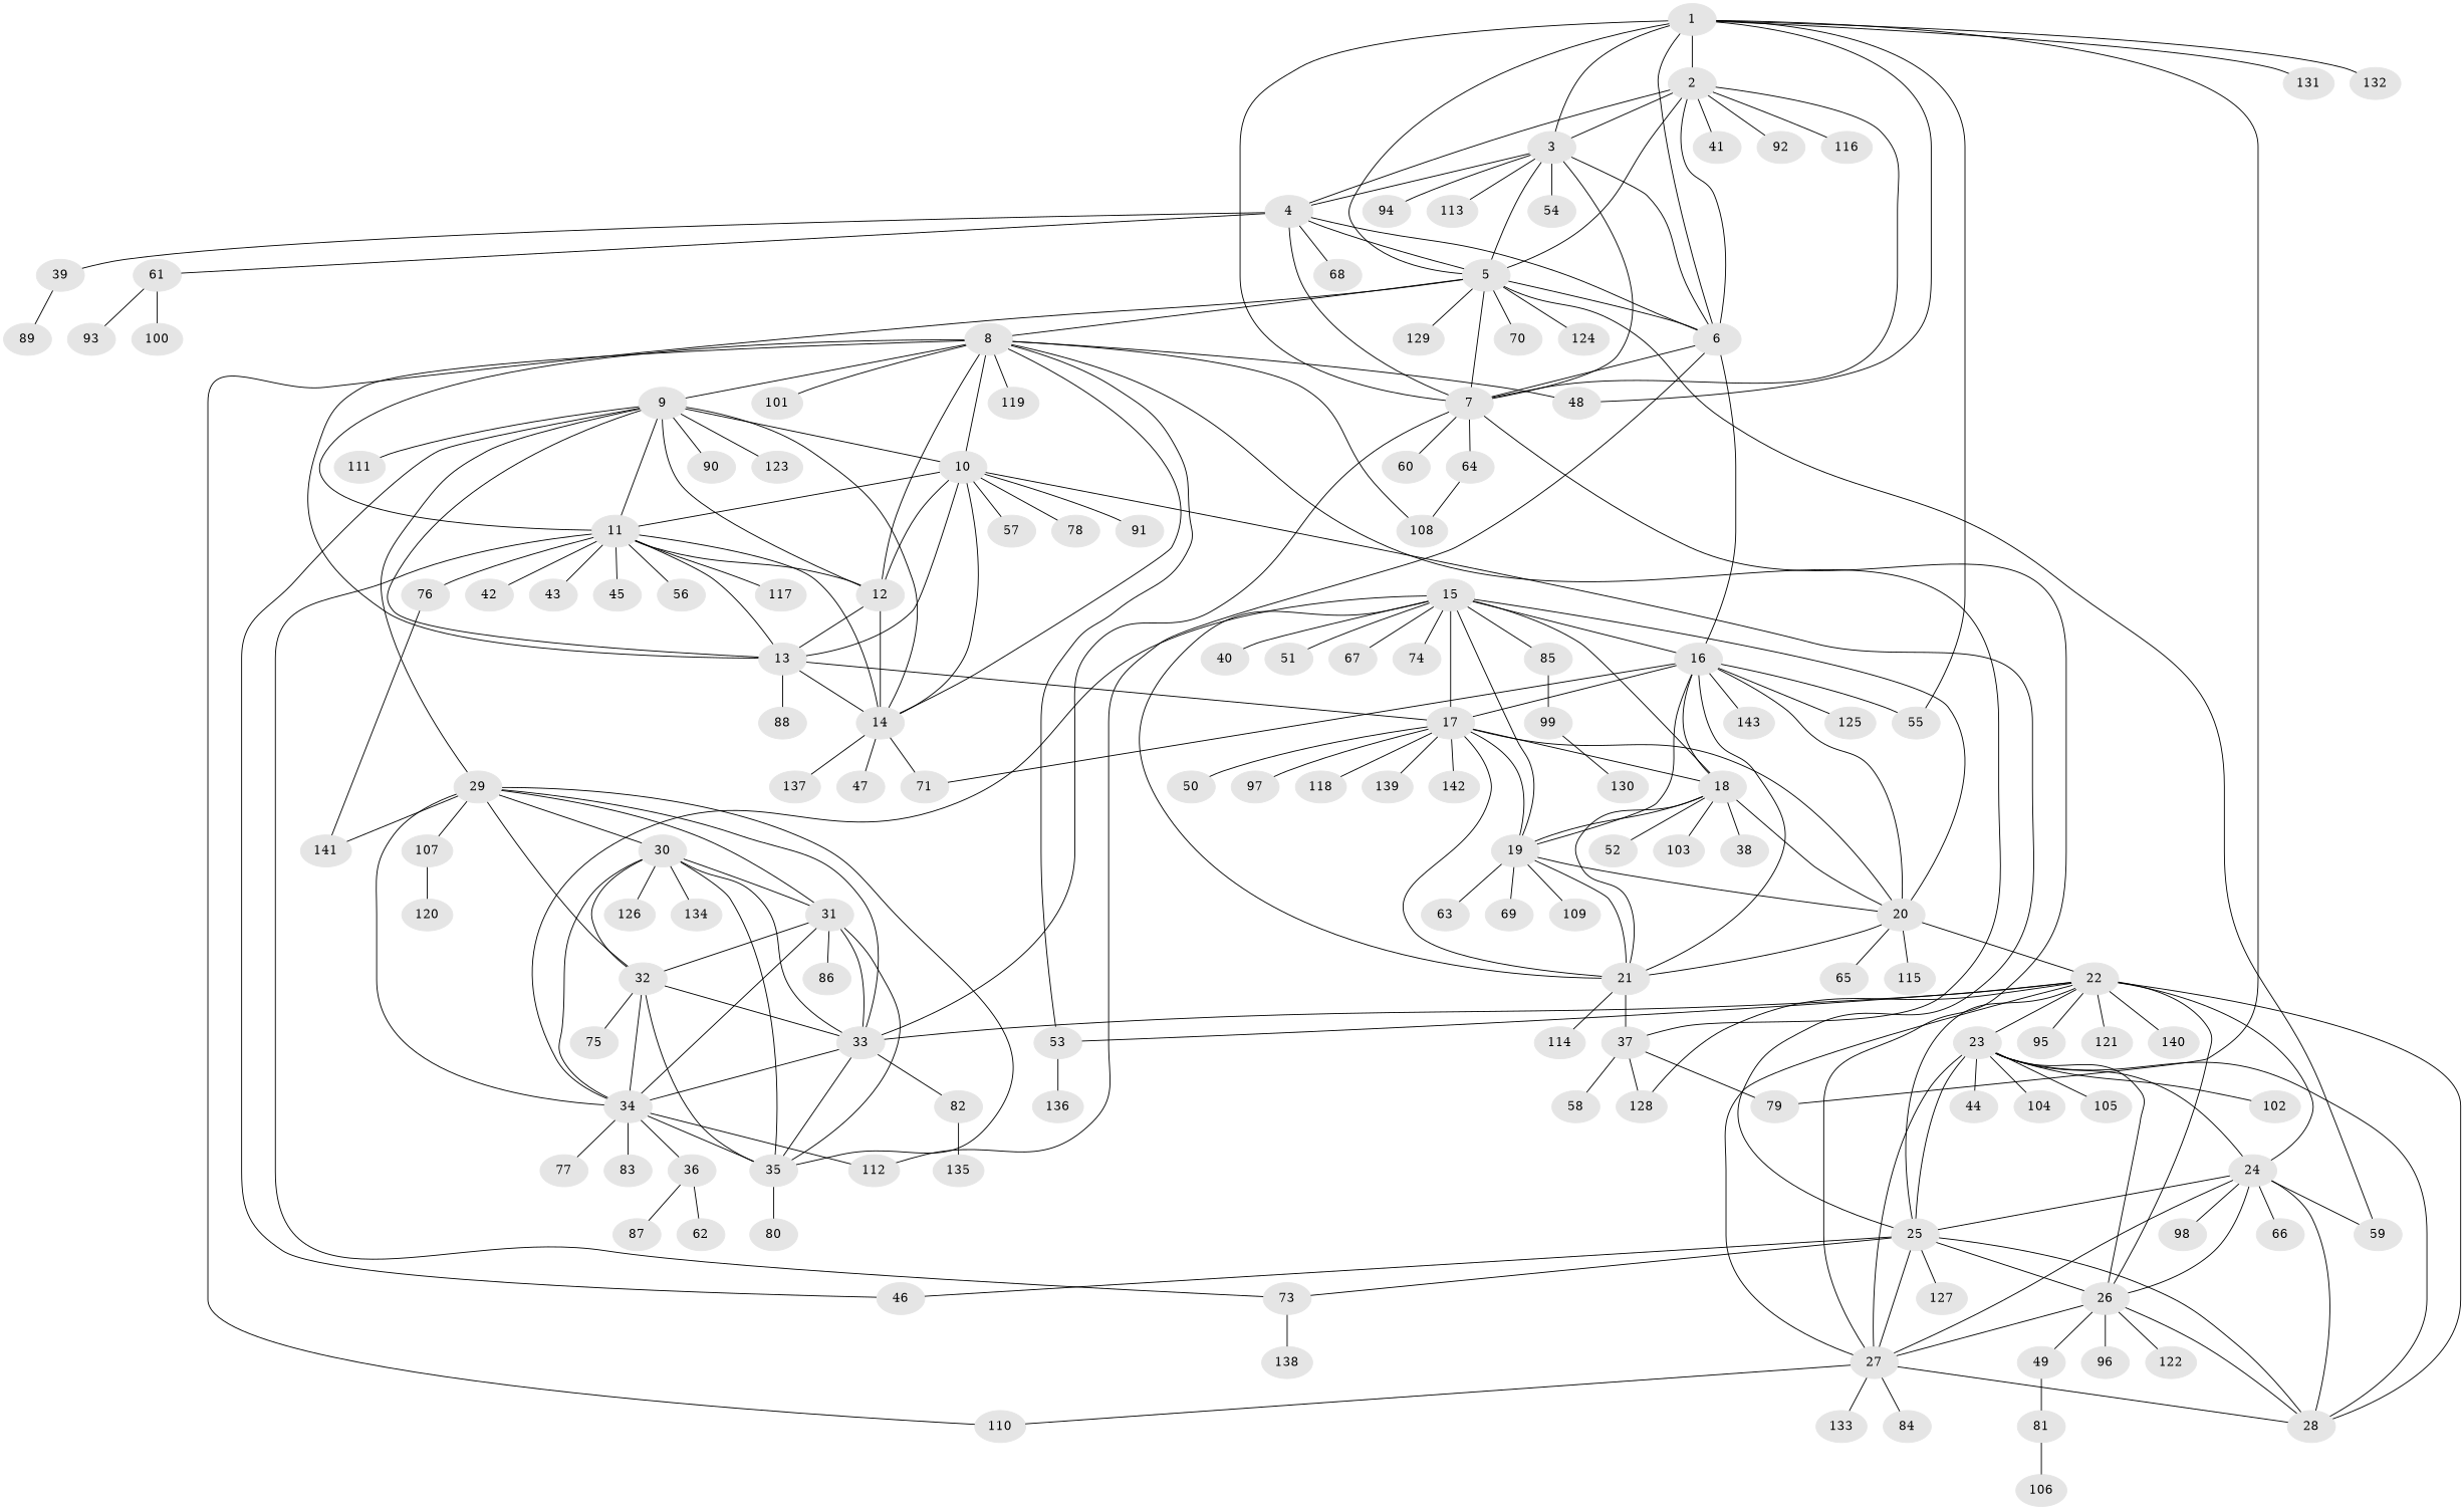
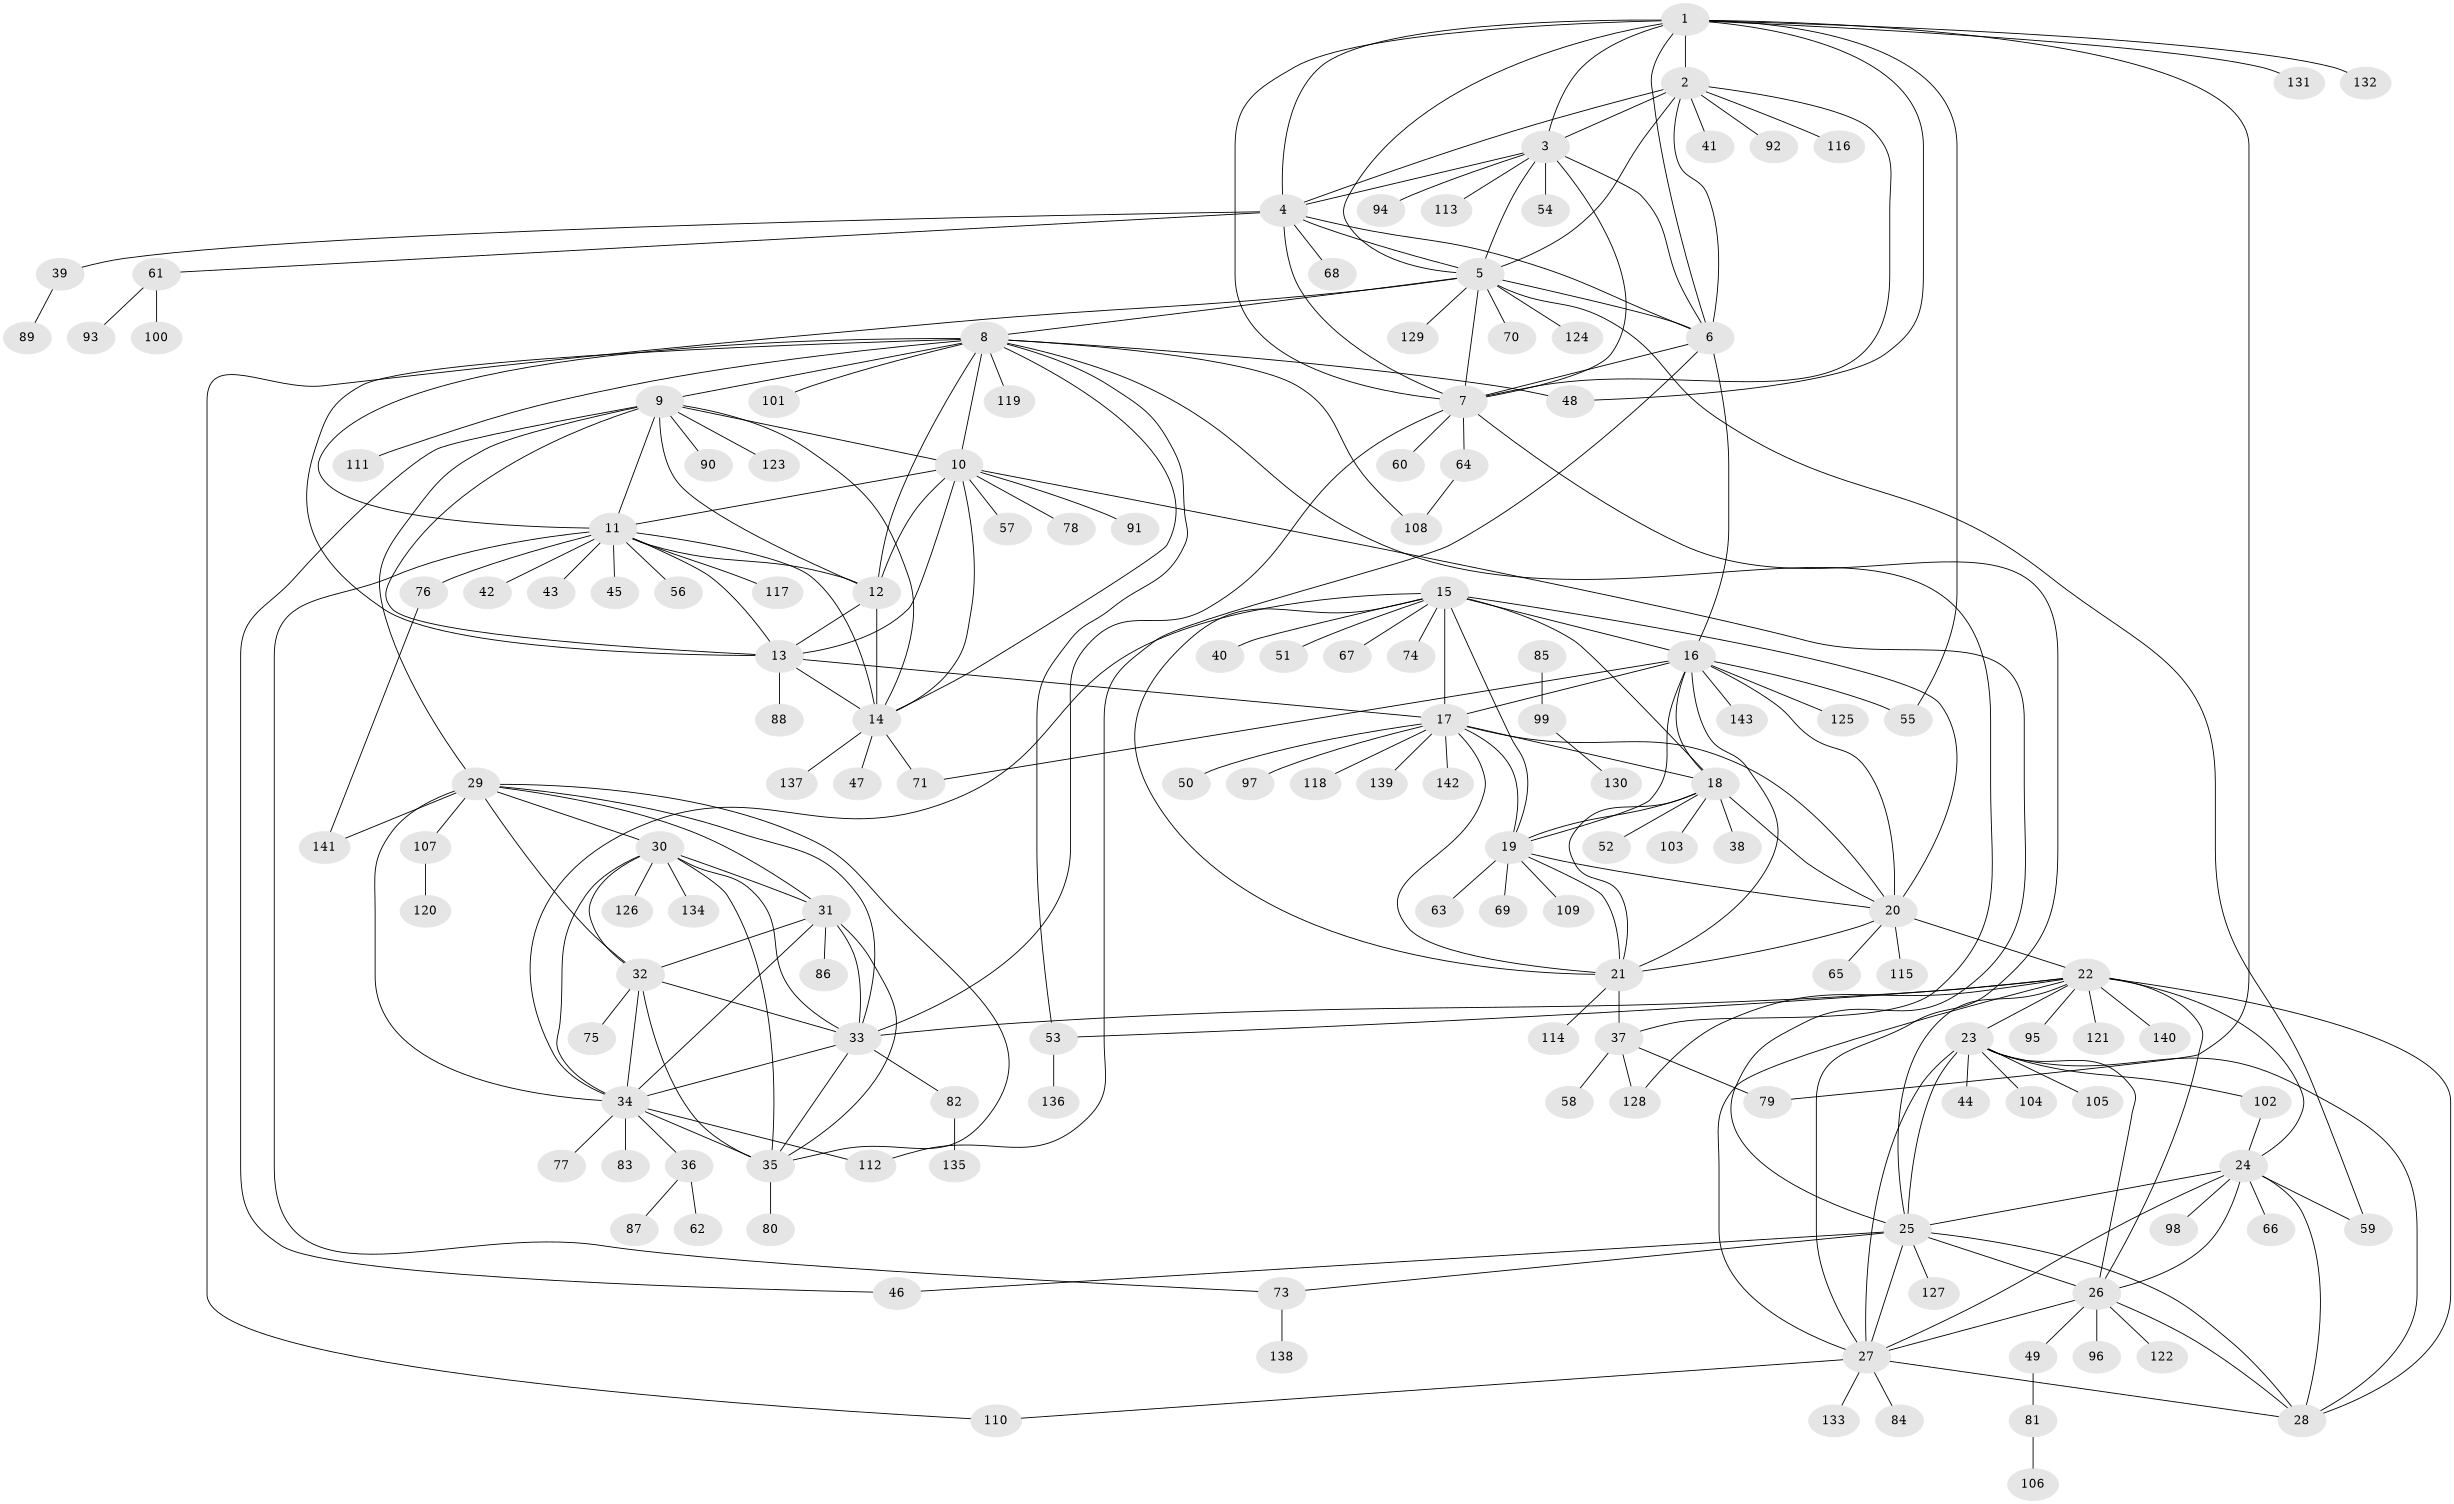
  graph {
    node [color=gray90 style=filled]
    1
    2
    3
    4
    5
    6
    7
    48
    55
    79
    131
    132
    41
    92
    116
    54
    94
    113
    39
    61
    68
    8
    59
    70
    110
    124
    129
    16
    112
    27
    33
    60
    64
    89
    93
    100
    9
    10
    11
    12
    13
    14
    37
    53
    101
    108
    111
    119
    17
    71
    18
    19
    20
    21
    125
    143
    28
    84
    133
    34
    35
    82
    29
    46
    90
    123
    25
    57
    78
    91
    42
    43
    45
    56
    73
    76
    117
    88
    47
    137
    128
    58
    136
    30
    31
    32
    107
    141
    26
    127
    138
    50
    97
    118
    139
    142
    15
    40
    51
    67
    74
    85
    38
    52
    103
    63
    69
    109
    22
    65
    115
    114
    36
    77
    83
    99
    23
    24
    95
    121
    140
    44
    102
    104
    105
    66
    98
    49
    96
    122
    81
    126
    134
    86
    75
    80
    120
    135
    62
    87
    106
    130
    1 -- 2
    1 -- 3
+   1 -- 4
    1 -- 5
    1 -- 6
    1 -- 7
    1 -- 48
    1 -- 55
    1 -- 79
    1 -- 131
    1 -- 132
    2 -- 3
    2 -- 4
    2 -- 5
    2 -- 6
    2 -- 7
    2 -- 41
    2 -- 92
    2 -- 116
    3 -- 4
    3 -- 5
    3 -- 6
    3 -- 7
    3 -- 54
    3 -- 94
    3 -- 113
    4 -- 5
    4 -- 6
    4 -- 7
    4 -- 39
    4 -- 61
    4 -- 68
    5 -- 6
    5 -- 7
    5 -- 8
    5 -- 59
    5 -- 70
    5 -- 110
    5 -- 124
    5 -- 129
    6 -- 7
    6 -- 16
    6 -- 112
    7 -- 27
    7 -- 33
    7 -- 60
    7 -- 64
    39 -- 89
    61 -- 93
    61 -- 100
    8 -- 48
    8 -- 9
    8 -- 10
    8 -- 11
    8 -- 12
    8 -- 13
    8 -- 14
    8 -- 37
    8 -- 53
    8 -- 101
    8 -- 108
-   9 -- 111
+   8 -- 111
    8 -- 119
    16 -- 55
    16 -- 17
    16 -- 71
    16 -- 18
    16 -- 19
    16 -- 20
    16 -- 21
    16 -- 125
    16 -- 143
    27 -- 110
    27 -- 28
    27 -- 84
    27 -- 133
    33 -- 34
    33 -- 35
    33 -- 82
    64 -- 108
    9 -- 10
    9 -- 11
    9 -- 12
    9 -- 13
    9 -- 14
    9 -- 29
    9 -- 46
    9 -- 90
    9 -- 123
    10 -- 11
    10 -- 12
    10 -- 13
    10 -- 14
    10 -- 25
    10 -- 57
    10 -- 78
    10 -- 91
    11 -- 12
    11 -- 13
    11 -- 14
    11 -- 42
    11 -- 43
    11 -- 45
    11 -- 56
    11 -- 73
    11 -- 76
    11 -- 117
    12 -- 13
    12 -- 14
    13 -- 14
    13 -- 17
    13 -- 88
    14 -- 71
    14 -- 47
    14 -- 137
    37 -- 79
    37 -- 128
    37 -- 58
    53 -- 136
    17 -- 18
    17 -- 19
    17 -- 20
    17 -- 21
    17 -- 50
    17 -- 97
    17 -- 118
    17 -- 139
    17 -- 142
    18 -- 19
    18 -- 20
    18 -- 21
    18 -- 38
    18 -- 52
    18 -- 103
    19 -- 20
    19 -- 21
    19 -- 63
    19 -- 69
    19 -- 109
    20 -- 21
    20 -- 22
    20 -- 65
    20 -- 115
    21 -- 37
    21 -- 114
    34 -- 112
    34 -- 35
    34 -- 36
    34 -- 77
    34 -- 83
    35 -- 80
    82 -- 135
    29 -- 33
    29 -- 34
    29 -- 35
    29 -- 30
    29 -- 31
    29 -- 32
    29 -- 107
    29 -- 141
    25 -- 27
    25 -- 28
    25 -- 46
    25 -- 73
    25 -- 26
    25 -- 127
    73 -- 138
    76 -- 141
    30 -- 33
    30 -- 34
    30 -- 35
    30 -- 31
    30 -- 32
    30 -- 126
    30 -- 134
    31 -- 33
    31 -- 34
    31 -- 35
    31 -- 32
    31 -- 86
    32 -- 33
    32 -- 34
    32 -- 35
    32 -- 75
    107 -- 120
    26 -- 27
    26 -- 28
    26 -- 49
    26 -- 96
    26 -- 122
    15 -- 16
    15 -- 17
    15 -- 18
    15 -- 19
    15 -- 20
    15 -- 21
    15 -- 34
    15 -- 40
    15 -- 51
    15 -- 67
    15 -- 74
-   15 -- 85
    85 -- 99
    22 -- 27
    22 -- 33
    22 -- 53
    22 -- 28
    22 -- 25
    22 -- 128
    22 -- 26
    22 -- 23
    22 -- 24
    22 -- 95
    22 -- 121
    22 -- 140
    36 -- 62
    36 -- 87
    99 -- 130
    23 -- 27
    23 -- 28
    23 -- 25
    23 -- 26
-   23 -- 24
+   102 -- 24
    23 -- 44
    23 -- 102
    23 -- 104
    23 -- 105
    24 -- 59
    24 -- 27
    24 -- 28
    24 -- 25
    24 -- 26
    24 -- 66
    24 -- 98
    49 -- 81
    81 -- 106
  }
